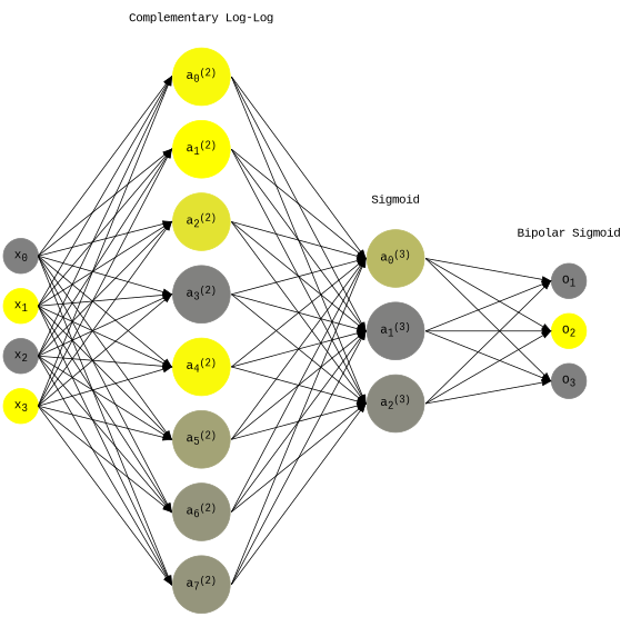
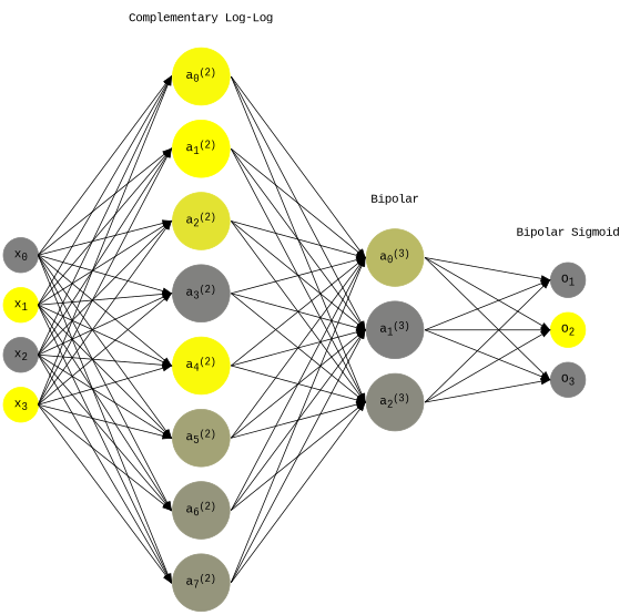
  digraph {
    rankdir=LR
    ranksep=1.4
    splines=false
    fontname="Liberation Mono"
    node [color="0.1667, 0.0, 0.5" fillcolor="0.1667, 0.0, 0.5" shape=circle style=filled fontname="Liberation Mono"]
    edge [headport=w style=solid tailport=e fontname="Liberation Mono"]
    n1 [label=<x<sub>0</sub>>]
    n2 [color="0.1667, 1.0, 1.0" fillcolor="0.1667, 1.0, 1.0" label=<x<sub>1</sub>>]
    n3 [label=<x<sub>2</sub>>]
    n4 [color="0.1667, 1.0, 1.0" fillcolor="0.1667, 1.0, 1.0" label=<x<sub>3</sub>>]
    n5 [color="0.1667, 0.953255, 0.976628" fillcolor="0.1667, 0.953255, 0.976628" label=<a<sub>0</sub><sup>(2)</sup>>]
    n6 [color="0.1667, 1.000000, 1.000000" fillcolor="0.1667, 1.000000, 1.000000" label=<a<sub>1</sub><sup>(2)</sup>>]
    n7 [color="0.1667, 0.778927, 0.889464" fillcolor="0.1667, 0.778927, 0.889464" label=<a<sub>2</sub><sup>(2)</sup>>]
    n8 [color="0.1667, 0.012943, 0.506471" fillcolor="0.1667, 0.012943, 0.506471" label=<a<sub>3</sub><sup>(2)</sup>>]
    n9 [color="0.1667, 0.956840, 0.978420" fillcolor="0.1667, 0.956840, 0.978420" label=<a<sub>4</sub><sup>(2)</sup>>]
    n10 [color="0.1667, 0.279306, 0.639653" fillcolor="0.1667, 0.279306, 0.639653" label=<a<sub>5</sub><sup>(2)</sup>>]
    n11 [color="0.1667, 0.164368, 0.582184" fillcolor="0.1667, 0.164368, 0.582184" label=<a<sub>6</sub><sup>(2)</sup>>]
    n12 [color="0.1667, 0.167490, 0.583745" fillcolor="0.1667, 0.167490, 0.583745" label=<a<sub>7</sub><sup>(2)</sup>>]
    n13 [color="0.1667, 0.454494, 0.727247" fillcolor="0.1667, 0.454494, 0.727247" label=<a<sub>0</sub><sup>(3)</sup>>]
    n14 [color="0.1667, 0.001626, 0.500813" fillcolor="0.1667, 0.001626, 0.500813" label=<a<sub>1</sub><sup>(3)</sup>>]
    n15 [color="0.1667, 0.084255, 0.542127" fillcolor="0.1667, 0.084255, 0.542127" label=<a<sub>2</sub><sup>(3)</sup>>]
    n16 [label=<O<sub>1</sub>>]
    n17 [color="0.1667, 1.0, 1.0" fillcolor="0.1667, 1.0, 1.0" label=<O<sub>2</sub>>]
    n18 [label=<O<sub>3</sub>>]
    n19 [label="Complementary Log-Log" shape=plaintext color="" fillcolor="" style=""]
-   n20 [label=Sigmoid shape=plaintext color="" fillcolor="" style=""]
+   n20 [label=Bipolar shape=plaintext color="" fillcolor="" style=""]
    n21 [label="Bipolar Sigmoid" shape=plaintext color="" fillcolor="" style=""]
    subgraph sub_1 {
      n1
    }
    subgraph sub_2 {
      n2
    }
    subgraph sub_3 {
      n3
    }
    subgraph sub_4 {
      n4
    }
    subgraph sub_5 {
      n5
    }
    subgraph sub_6 {
      n6
    }
    subgraph sub_7 {
      n7
    }
    subgraph sub_8 {
      n8
    }
    subgraph sub_9 {
      n9
    }
    subgraph sub_10 {
      n10
    }
    subgraph sub_11 {
      n11
    }
    subgraph sub_12 {
      n12
    }
    subgraph sub_13 {
      n13
    }
    subgraph sub_14 {
      n14
    }
    subgraph sub_15 {
      n15
    }
    subgraph sub_16 {
      n16
    }
    subgraph sub_17 {
      n17
    }
    subgraph sub_18 {
      n18
    }
    subgraph sub_19 {
      rank=same
      n1
      n2
      n3
      n4
    }
    subgraph sub_20 {
      rank=same
      n5
      n6
      n7
      n8
      n9
      n10
      n11
      n12
    }
    subgraph sub_21 {
      rank=same
      n13
      n14
      n15
    }
    subgraph sub_22 {
      rank=same
      n16
      n17
      n18
    }
    subgraph sub_23 {
      rank=same
      n5
      n19
    }
    subgraph sub_24 {
      rank=same
      n13
      n20
    }
    subgraph sub_25 {
      rank=same
      n16
      n21
    }
    n1 -> n2 [style=invis]
    n1 -> n5
    n1 -> n6
    n1 -> n7
    n1 -> n8
    n1 -> n9
    n1 -> n10
    n1 -> n11
    n1 -> n12
    n2 -> n3 [style=invis]
    n2 -> n5
    n2 -> n6
    n2 -> n7
    n2 -> n8
    n2 -> n9
    n2 -> n10
    n2 -> n11
    n2 -> n12
    n3 -> n4 [style=invis]
    n3 -> n5
    n3 -> n6
    n3 -> n7
    n3 -> n8
    n3 -> n9
    n3 -> n10
    n3 -> n11
    n3 -> n12
    n4 -> n5
    n4 -> n6
    n4 -> n7
    n4 -> n8
    n4 -> n9
    n4 -> n10
    n4 -> n11
    n4 -> n12
    n5 -> n6 [style=invis]
    n5 -> n13
    n5 -> n14
    n5 -> n15
    n6 -> n7 [style=invis]
    n6 -> n13
    n6 -> n14
    n6 -> n15
    n7 -> n8 [style=invis]
    n7 -> n13
    n7 -> n14
    n7 -> n15
    n8 -> n9 [style=invis]
    n8 -> n13
    n8 -> n14
    n8 -> n15
    n9 -> n10 [style=invis]
    n9 -> n13
    n9 -> n14
    n9 -> n15
    n10 -> n11 [style=invis]
    n10 -> n13
    n10 -> n14
    n10 -> n15
    n11 -> n12 [style=invis]
    n11 -> n13
    n11 -> n14
    n11 -> n15
    n12 -> n13
    n12 -> n14
    n12 -> n15
    n13 -> n14 [style=invis]
    n13 -> n16
    n13 -> n17
    n13 -> n18
    n14 -> n15 [style=invis]
    n14 -> n16
    n14 -> n17
    n14 -> n18
    n15 -> n16
    n15 -> n17
    n15 -> n18
    n16 -> n17 [style=invis]
    n17 -> n18 [style=invis]
    n19 -> n5 [style=invis]
    n20 -> n13 [style=invis]
    n21 -> n16 [style=invis]
  }
